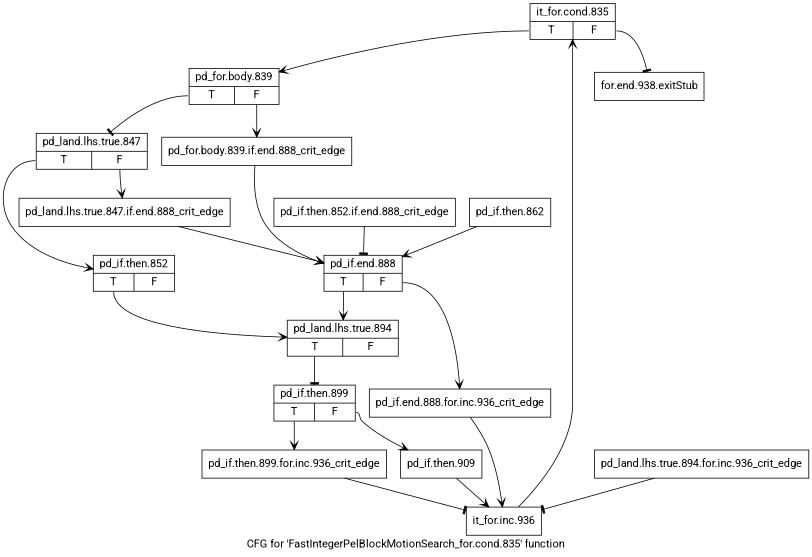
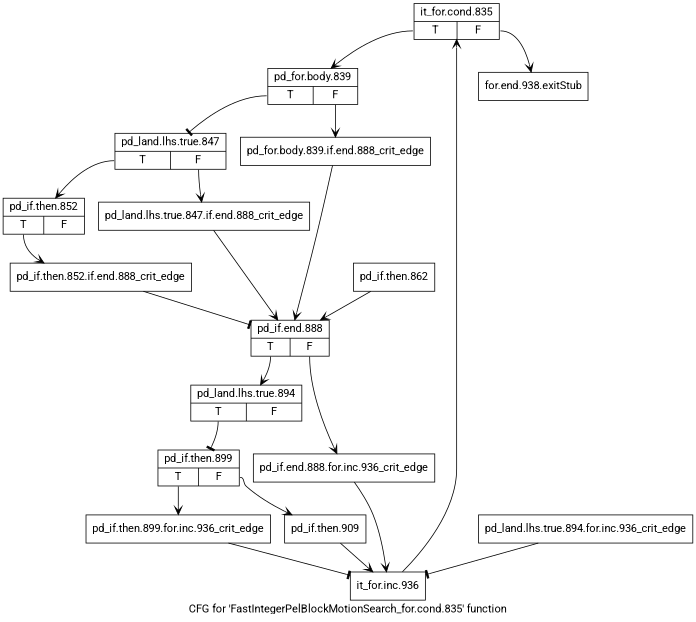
  digraph {
    fontname=Roboto
    label="CFG for 'FastIntegerPelBlockMotionSearch_for.cond.835' function"
    node [fontname=Roboto shape=record]
    edge [arrowhead=vee fontname=Roboto]
    n1 [label="{it_for.cond.835|{<s0>T|<s1>F}}"]
    n2 [label="{for.end.938.exitStub}"]
    n3 [label="{pd_for.body.839|{<s0>T|<s1>F}}"]
    n4 [label="{pd_land.lhs.true.847|{<s0>T|<s1>F}}"]
    n5 [label="{pd_for.body.839.if.end.888_crit_edge}"]
    n6 [label="{pd_if.then.852|{<s0>T|<s1>F}}"]
    n7 [label="{pd_land.lhs.true.847.if.end.888_crit_edge}"]
    n8 [label="{pd_if.end.888|{<s0>T|<s1>F}}"]
    n9 [label="{pd_if.then.852.if.end.888_crit_edge}"]
    n10 [label="{pd_land.lhs.true.894|{<s0>T|<s1>F}}"]
    n11 [label="{pd_if.end.888.for.inc.936_crit_edge}"]
    n12 [label="{pd_if.then.899|{<s0>T|<s1>F}}"]
    n13 [label="{it_for.inc.936}"]
    n14 [label="{pd_if.then.862}"]
    n15 [label="{pd_if.then.899.for.inc.936_crit_edge}"]
    n16 [label="{pd_if.then.909}"]
    n17 [label="{pd_land.lhs.true.894.for.inc.936_crit_edge}"]
-   n1 -> n2 [arrowhead=tee tailport=s1]
+   n1 -> n2 [tailport=s1]
    n1 -> n3 [tailport=s0]
    n3 -> n4 [arrowhead=tee tailport=s0]
    n3 -> n5 [tailport=s1]
    n4 -> n6 [tailport=s0]
    n4 -> n7 [tailport=s1]
    n5 -> n8
-   n6 -> n10 [tailport=s0]
+   n6 -> n9 [tailport=s0]
    n7 -> n8
    n8 -> n10 [tailport=s0]
    n8 -> n11 [tailport=s1]
    n9 -> n8 [arrowhead=tee]
    n10 -> n12 [arrowhead=tee tailport=s0]
    n11 -> n13
    n12 -> n15 [tailport=s0]
    n12 -> n16 [tailport=s1]
    n13 -> n1
    n14 -> n8
    n15 -> n13 [arrowhead=tee]
    n16 -> n13
    n17 -> n13 [arrowhead=tee]
  }
